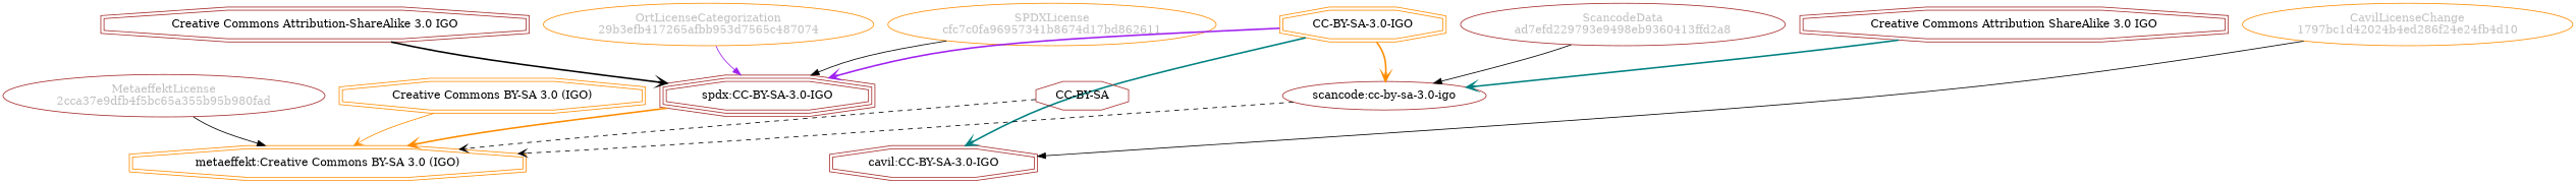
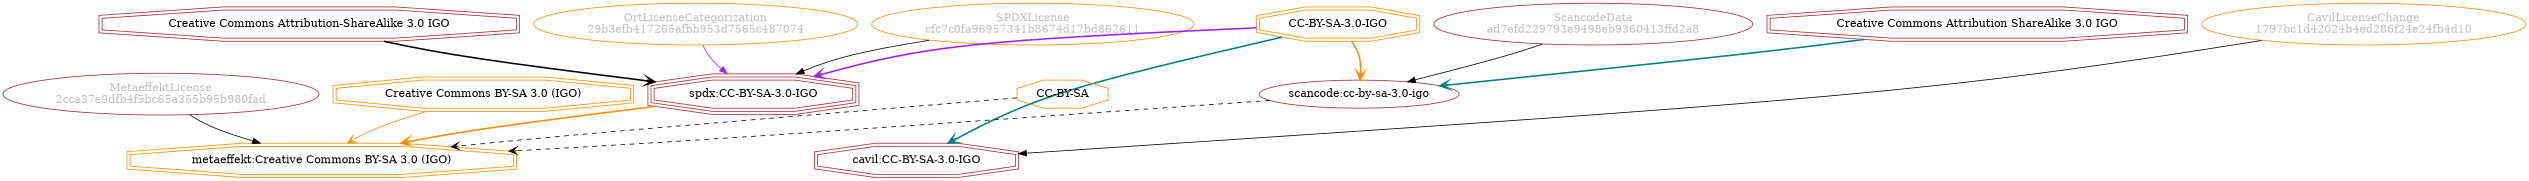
  strict digraph {
    splines=curved
    node [color=brown shape=ellipse]
    edge [color=black weight=0.5 arrowhead=vee style=bold]
    n1 [color=darkorange fillcolor="beige;1" fontcolor=gray label="SPDXLicense\ncfc7c0fa96957341b8674d17bd862611"]
    n2 [label="spdx:CC-BY-SA-3.0-IGO" shape=tripleoctagon]
    n3 [color=darkorange label="metaeffekt:Creative Commons BY-SA 3.0 (IGO)" shape=doubleoctagon]
    n4 [color=darkorange label="CC-BY-SA-3.0-IGO" shape=doubleoctagon]
    n5 [label="scancode:cc-by-sa-3.0-igo"]
    n6 [label="cavil:CC-BY-SA-3.0-IGO" shape=doubleoctagon]
    n7 [label="Creative Commons Attribution-ShareAlike 3.0 IGO" shape=doubleoctagon]
-   n8 [label="CC-BY-SA" shape=octagon]
+   n8 [color=darkorange label="CC-BY-SA" shape=octagon]
    n9 [fillcolor="beige;1" fontcolor=gray label="ScancodeData\nad7efd229793e9498eb9360413ffd2a8"]
    n10 [label="Creative Commons Attribution ShareAlike 3.0 IGO" shape=doubleoctagon]
    n11 [color=darkorange fillcolor="beige;1" fontcolor=gray label="OrtLicenseCategorization\n29b3efb417265afbb953d7565c487074"]
    n12 [color=darkorange fillcolor="beige;1" fontcolor=gray label="CavilLicenseChange\n1797bc1d42024b4ed286f24e24fb4d10"]
    n13 [fillcolor="beige;1" fontcolor=gray label="MetaeffektLicense\n2cca37e9dfb4f5bc65a355b95b980fad"]
    n14 [color=darkorange label="Creative Commons BY-SA 3.0 (IGO)" shape=doubleoctagon]
    n1 -> n2 [arrowhead="" style=""]
    n2 -> n3 [color=darkorange weight=0.7]
    n4 -> n2 [color=purple weight=0.7]
    n4 -> n5 [color=darkorange weight=0.7]
    n4 -> n6 [color=teal weight=0.7]
    n5 -> n3 [style=dashed]
    n7 -> n2 [weight=0.7]
    n8 -> n3 [style=dashed]
    n9 -> n5 [arrowhead="" style=""]
    n10 -> n5 [color=teal weight=0.7]
    n11 -> n2 [color=purple arrowhead="" style=""]
    n12 -> n6 [arrowhead="" style=""]
    n13 -> n3 [arrowhead="" style=""]
    n14 -> n3 [color=darkorange style=solid weight=0.7]
  }
